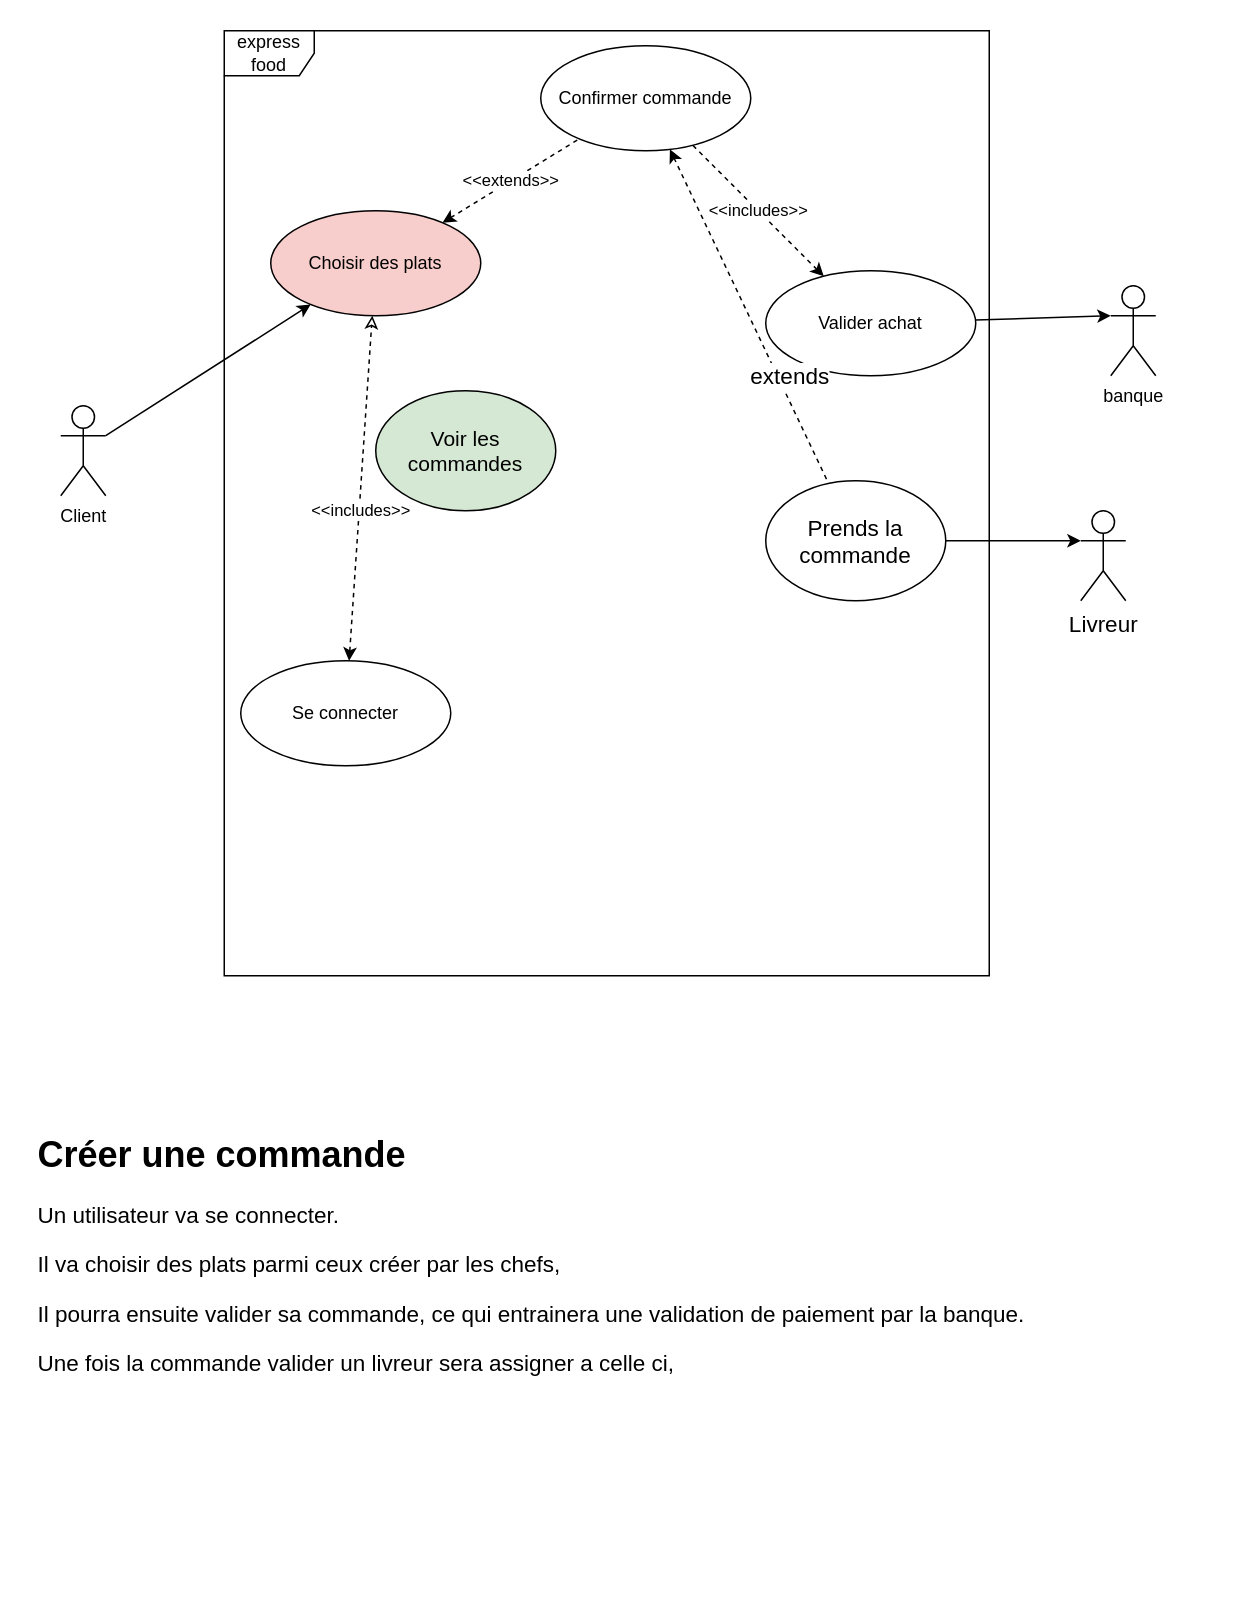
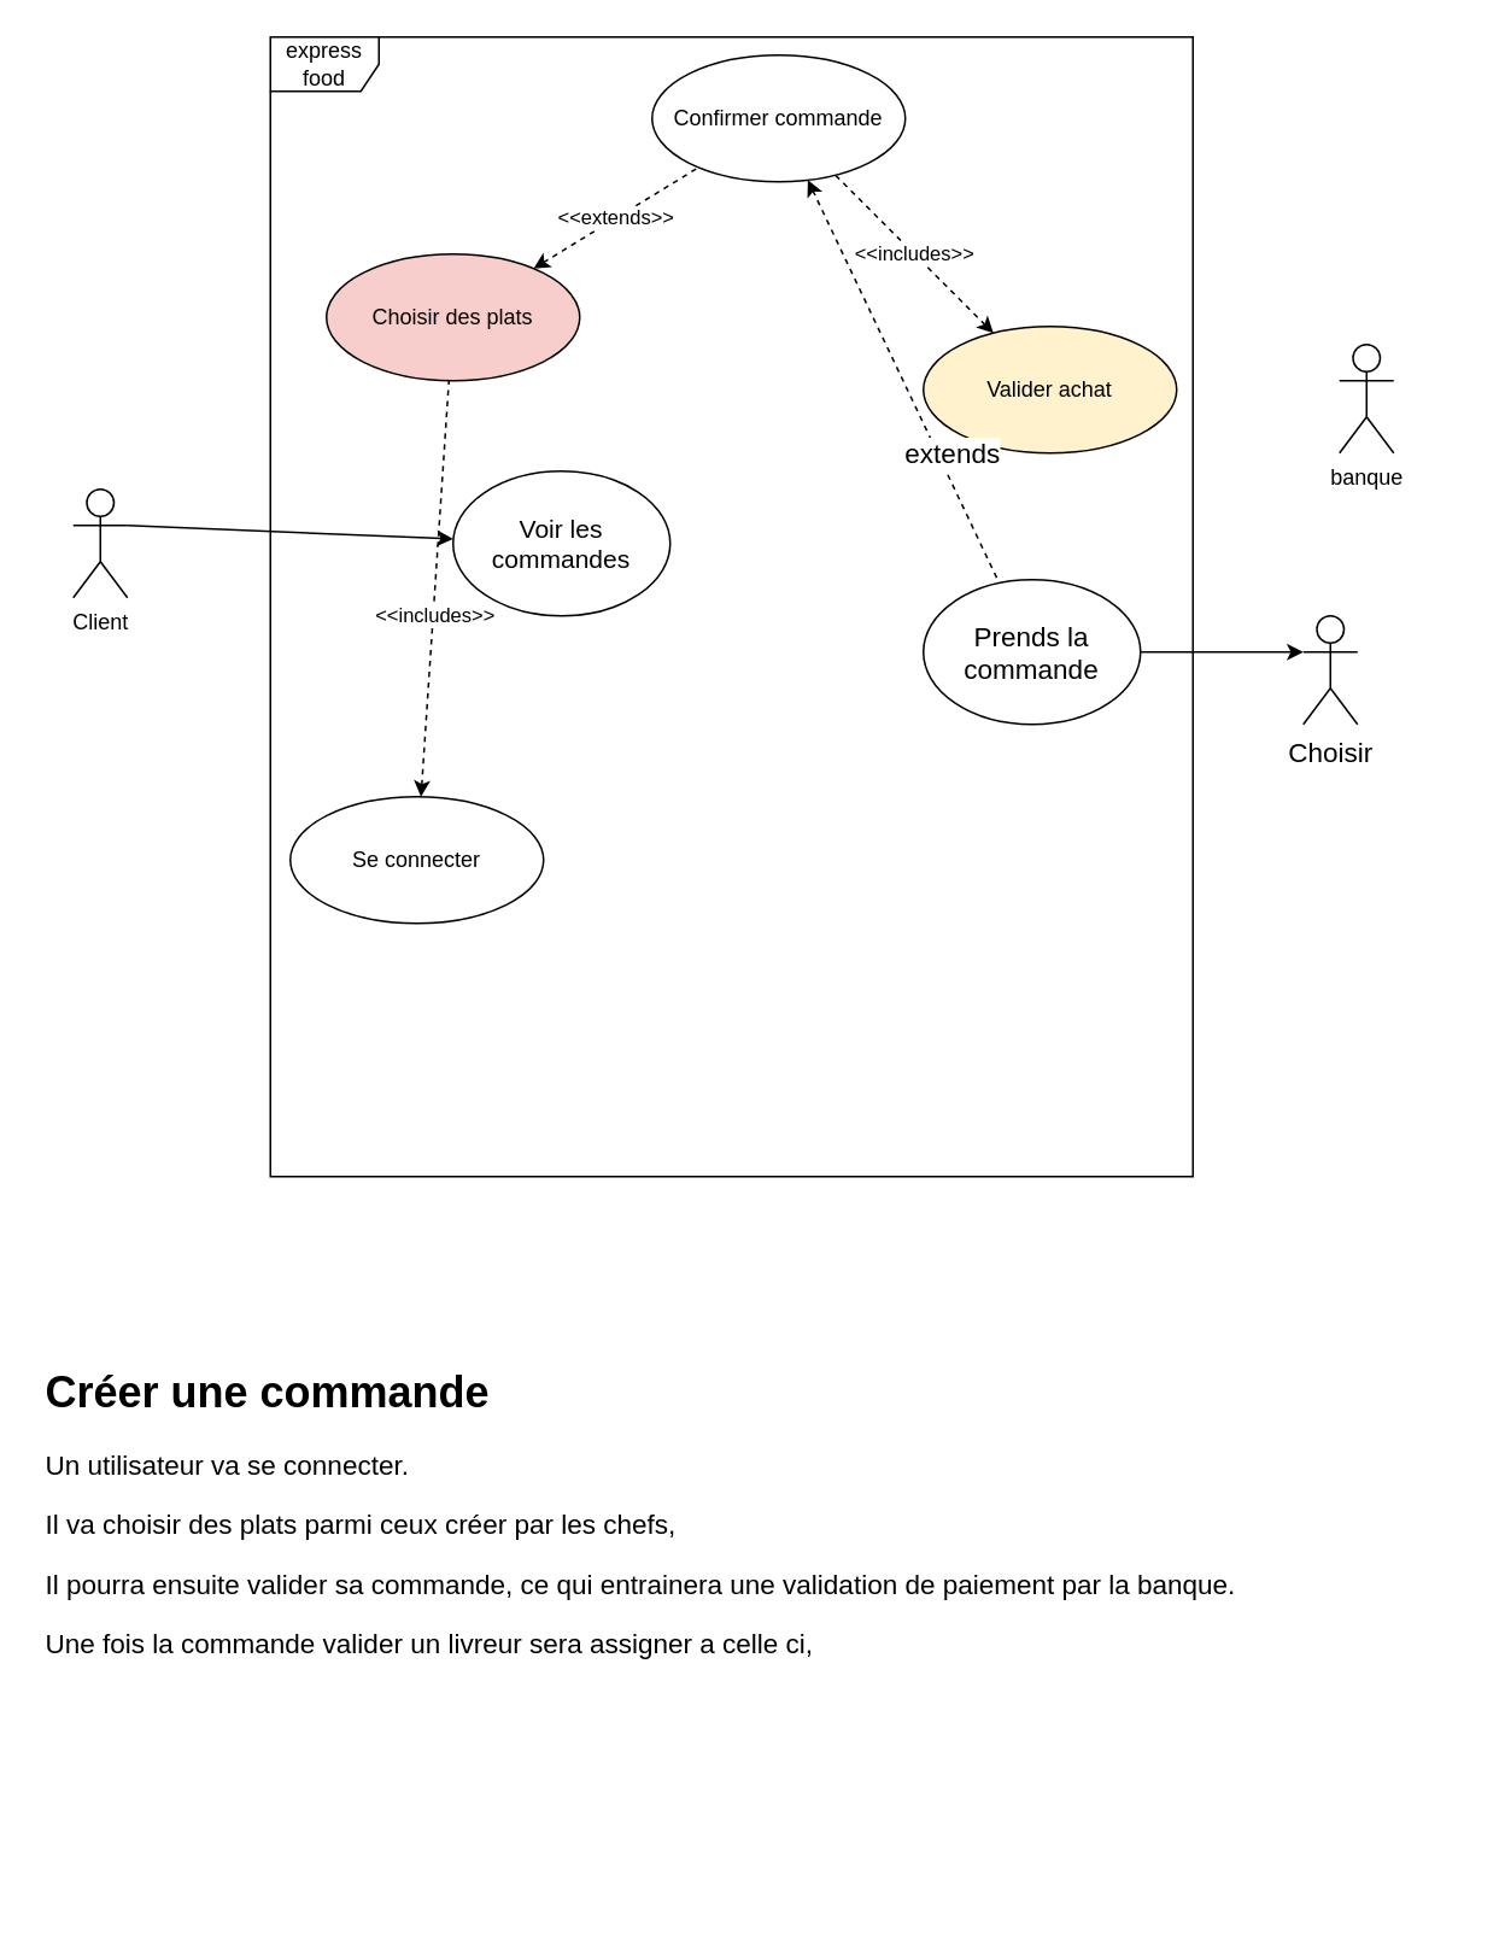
  <mxCell id="0" />
  <mxCell id="1" parent="0" />
  <mxCell id="2" value="express food" style="shape=umlFrame;whiteSpace=wrap;html=1;" parent="1" vertex="1"><mxGeometry x="149" y="20" width="510" height="630" as="geometry" /></mxCell>
  <mxCell id="3" value="Client" style="shape=umlActor;verticalLabelPosition=bottom;verticalAlign=top;html=1;" parent="1" vertex="1"><mxGeometry x="40" y="270" width="30" height="60" as="geometry" /></mxCell>
  <mxCell id="4" value="Choisir des plats" style="ellipse;whiteSpace=wrap;html=1;fillColor=#f8cecc;" parent="1" vertex="1"><mxGeometry x="180" y="140" width="140" height="70" as="geometry" /></mxCell>
- <mxCell id="5" value="Valider achat" style="ellipse;whiteSpace=wrap;html=1;" parent="1" vertex="1"><mxGeometry x="510" y="180" width="140" height="70" as="geometry" /></mxCell>
+ <mxCell id="5" value="Valider achat" style="ellipse;whiteSpace=wrap;html=1;fillColor=#fff2cc;" parent="1" vertex="1"><mxGeometry x="510" y="180" width="140" height="70" as="geometry" /></mxCell>
  <mxCell id="6" value="Confirmer commande" style="ellipse;whiteSpace=wrap;html=1;" parent="1" vertex="1"><mxGeometry x="360" y="30" width="140" height="70" as="geometry" /></mxCell>
  <mxCell id="7" value="Se connecter" style="ellipse;whiteSpace=wrap;html=1;" parent="1" vertex="1"><mxGeometry x="160" y="440" width="140" height="70" as="geometry" /></mxCell>
  <mxCell id="8" value="banque" style="shape=umlActor;verticalLabelPosition=bottom;verticalAlign=top;html=1;" parent="1" vertex="1"><mxGeometry x="740" y="190" width="30" height="60" as="geometry" /></mxCell>
- <mxCell id="9" value="" style="endArrow=classic;html=1;rounded=0;exitX=1;exitY=0.333;exitDx=0;exitDy=0;exitPerimeter=0;endFill=1;" parent="1" source="3" target="4" edge="1"><mxGeometry width="50" height="50" relative="1" as="geometry"><mxPoint x="140" y="220" as="sourcePoint" /><mxPoint x="232.652" y="401.092" as="targetPoint" /></mxGeometry></mxCell>
- <mxCell id="10" value="" style="endArrow=none;html=1;rounded=0;exitX=0;exitY=0.333;exitDx=0;exitDy=0;exitPerimeter=0;endFill=0;startArrow=classic;startFill=1;" parent="1" source="8" target="5" edge="1"><mxGeometry width="50" height="50" relative="1" as="geometry"><mxPoint x="150" y="230" as="sourcePoint" /><mxPoint x="242.652" y="411.092" as="targetPoint" /></mxGeometry></mxCell>
- <mxCell id="11" value="&amp;lt;&amp;lt;includes&amp;gt;&amp;gt;" style="endArrow=classic;html=1;rounded=0;dashed=1;endFill=0;startArrow=classic;startFill=1;" parent="1" source="7" target="4" edge="1"><mxGeometry x="-0.13" y="-1" width="50" height="50" relative="1" as="geometry"><mxPoint x="40" y="500" as="sourcePoint" /><mxPoint x="90" y="450" as="targetPoint" /><mxPoint as="offset" /></mxGeometry></mxCell>
+ <mxCell id="11" value="&amp;lt;&amp;lt;includes&amp;gt;&amp;gt;" style="endArrow=none;html=1;rounded=0;dashed=1;endFill=0;startArrow=classic;startFill=1;" parent="1" source="7" target="4" edge="1"><mxGeometry x="-0.13" y="-1" width="50" height="50" relative="1" as="geometry"><mxPoint x="40" y="500" as="sourcePoint" /><mxPoint x="90" y="450" as="targetPoint" /><mxPoint as="offset" /></mxGeometry></mxCell>
  <mxCell id="12" value="&amp;lt;&amp;lt;includes&amp;gt;&amp;gt;" style="endArrow=none;html=1;rounded=0;dashed=1;endFill=0;startArrow=classic;startFill=1;" parent="1" source="5" target="6" edge="1"><mxGeometry width="50" height="50" relative="1" as="geometry"><mxPoint x="250" y="540" as="sourcePoint" /><mxPoint x="250" y="470" as="targetPoint" /></mxGeometry></mxCell>
  <mxCell id="13" value="&amp;lt;&amp;lt;extends&amp;gt;&amp;gt;" style="endArrow=none;html=1;rounded=0;dashed=1;endFill=0;startArrow=classic;startFill=1;" parent="1" source="4" target="6" edge="1"><mxGeometry width="50" height="50" relative="1" as="geometry"><mxPoint x="320" y="575" as="sourcePoint" /><mxPoint x="480" y="575" as="targetPoint" /></mxGeometry></mxCell>
  <mxCell id="14" value="&lt;h1&gt;Créer une commande&lt;/h1&gt;&lt;p style=&quot;font-size: 15px;&quot;&gt;Un utilisateur va se connecter.&lt;/p&gt;&lt;p style=&quot;font-size: 15px;&quot;&gt;Il va choisir des plats parmi ceux créer par les chefs,&lt;/p&gt;&lt;p style=&quot;font-size: 15px;&quot;&gt;Il pourra ensuite valider sa commande, ce qui entrainera une validation de paiement par la banque.&lt;/p&gt;&lt;p style=&quot;font-size: 15px;&quot;&gt;Une fois la commande valider un livreur sera assigner a celle ci,&amp;nbsp;&lt;/p&gt;&lt;p style=&quot;font-size: 15px;&quot;&gt;&lt;br&gt;&lt;/p&gt;" style="text;html=1;strokeColor=none;fillColor=none;spacing=5;spacingTop=-20;whiteSpace=wrap;overflow=hidden;rounded=0;" parent="1" vertex="1"><mxGeometry x="20" y="750" width="790" height="300" as="geometry" /></mxCell>
- <mxCell id="15" value="Livreur" style="shape=umlActor;verticalLabelPosition=bottom;verticalAlign=top;html=1;outlineConnect=0;fontSize=15;" parent="1" vertex="1"><mxGeometry x="720" y="340" width="30" height="60" as="geometry" /></mxCell>
+ <mxCell id="15" value="Choisir" style="shape=umlActor;verticalLabelPosition=bottom;verticalAlign=top;html=1;outlineConnect=0;fontSize=15;" parent="1" vertex="1"><mxGeometry x="720" y="340" width="30" height="60" as="geometry" /></mxCell>
  <mxCell id="16" value="Prends la commande" style="ellipse;whiteSpace=wrap;html=1;fontSize=15;" parent="1" vertex="1"><mxGeometry x="510" y="320" width="120" height="80" as="geometry" /></mxCell>
  <mxCell id="17" value="" style="endArrow=none;html=1;rounded=0;dashed=1;fontSize=15;endFill=0;startArrow=classic;startFill=1;" parent="1" source="6" target="16" edge="1"><mxGeometry width="50" height="50" relative="1" as="geometry"><mxPoint x="510" y="250" as="sourcePoint" /><mxPoint x="560" y="200" as="targetPoint" /></mxGeometry></mxCell>
  <mxCell id="18" value="extends" style="edgeLabel;html=1;align=center;verticalAlign=middle;resizable=0;points=[];fontSize=15;" parent="17" vertex="1" connectable="0"><mxGeometry x="0.518" y="3" relative="1" as="geometry"><mxPoint x="-4" y="-17" as="offset" /></mxGeometry></mxCell>
  <mxCell id="19" value="" style="endArrow=classic;html=1;rounded=0;fontSize=15;entryX=0;entryY=0.333;entryDx=0;entryDy=0;entryPerimeter=0;endFill=1;" parent="1" source="16" target="15" edge="1"><mxGeometry width="50" height="50" relative="1" as="geometry"><mxPoint x="470" y="450" as="sourcePoint" /><mxPoint x="520" y="400" as="targetPoint" /></mxGeometry></mxCell>
- <mxCell id="20" value="Voir les commandes" style="ellipse;whiteSpace=wrap;html=1;fontSize=14;fillColor=#d5e8d4;" parent="1" vertex="1"><mxGeometry x="250" y="260" width="120" height="80" as="geometry" /></mxCell>
+ <mxCell id="20" value="Voir les commandes" style="ellipse;whiteSpace=wrap;html=1;fontSize=14;" parent="1" vertex="1"><mxGeometry x="250" y="260" width="120" height="80" as="geometry" /></mxCell>
+ <mxCell id="21" value="" style="endArrow=classic;html=1;rounded=0;fontSize=14;exitX=1;exitY=0.333;exitDx=0;exitDy=0;exitPerimeter=0;" parent="1" source="3" target="20" edge="1"><mxGeometry width="50" height="50" relative="1" as="geometry"><mxPoint x="20" y="490" as="sourcePoint" /><mxPoint x="70" y="440" as="targetPoint" /></mxGeometry></mxCell>
